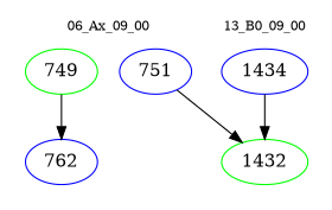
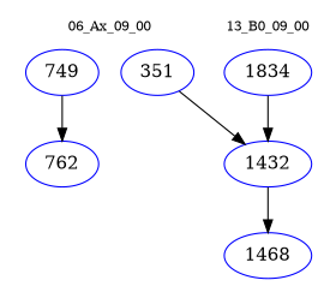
  digraph {
    node [color=blue]
    edge [color=black]
-   n1 [label=751]
-   n2 [color=green label=749]
+   n1 [label=351]
+   n2 [label=749]
    n3 [label=762]
-   n4 [label=1434]
-   n5 [color=green label=1432]
+   n4 [label=1834]
+   n5 [label=1432]
+   n6 [label=1468]
    subgraph cluster_1 {
      color=white
      fontsize=10
      label="06_Ax_09_00"
      n1
      n2
      n3
    }
    subgraph cluster_2 {
      color=white
      fontsize=10
      label="13_B0_09_00"
      n4
      n5
+     n6
    }
    n1 -> n5
    n2 -> n3
    n4 -> n5
+   n5 -> n6
  }
